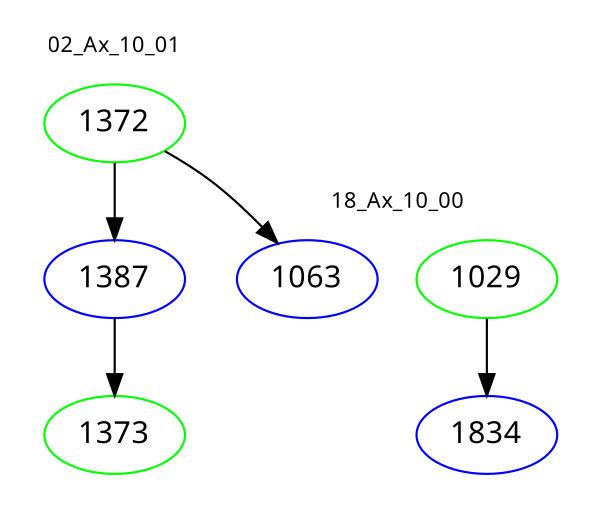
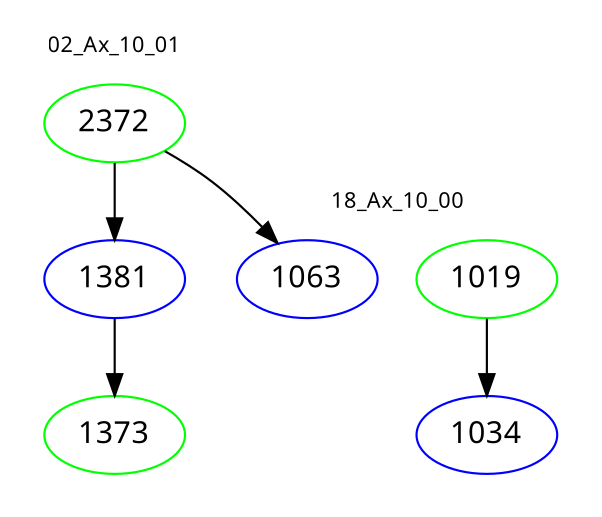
  digraph {
    fontname="Noto Sans"
    node [color=green fontname="Noto Sans"]
    edge [color=black fontname="Noto Sans"]
-   n1 [label=1372]
-   n2 [color=blue label=1387]
+   n1 [label=2372]
+   n2 [color=blue label=1381]
    n3 [label=1373]
-   n4 [label=1029]
-   n5 [color=blue label=1834]
+   n4 [label=1019]
+   n5 [color=blue label=1034]
    n6 [color=blue label=1063]
    subgraph cluster_1 {
      color=white
      fontsize=10
      label="02_Ax_10_01"
      n1
      n2
      n3
    }
    subgraph cluster_2 {
      color=white
      fontsize=10
      label="18_Ax_10_00"
      n4
      n5
      n6
    }
    n1 -> n2
    n1 -> n6
    n2 -> n3
    n4 -> n5
  }
